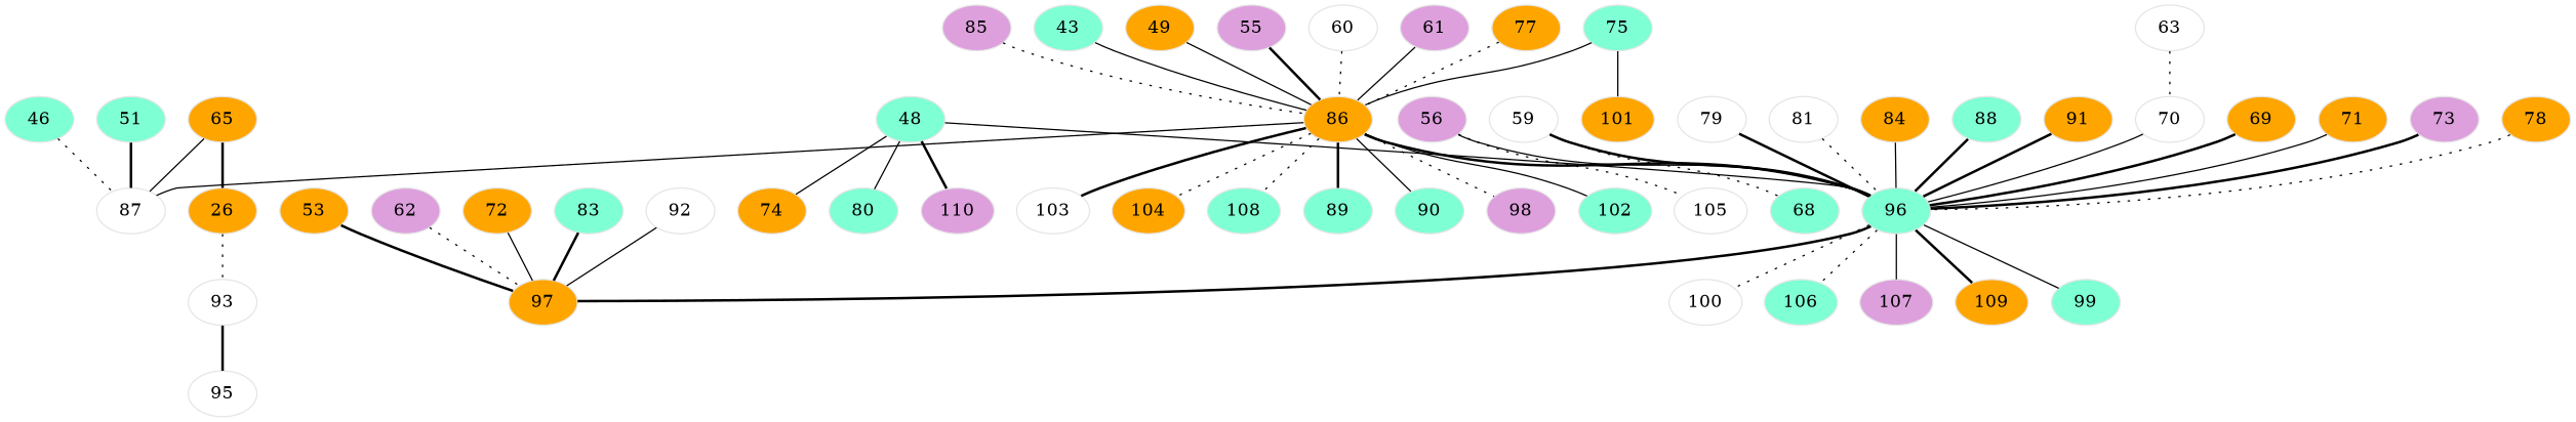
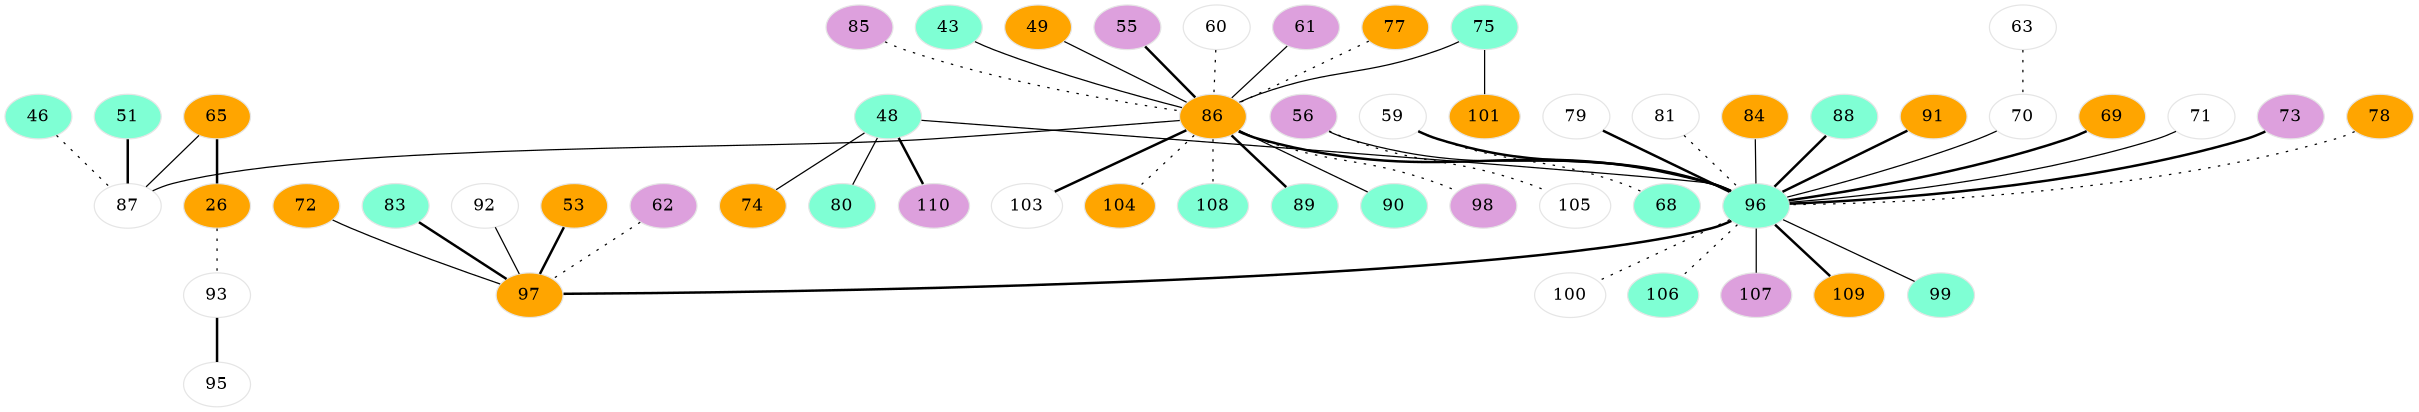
  graph {
    node [color=gray90 fillcolor=orange style=filled]
    edge [style=solid]
    86 [super="+66+82"]
    87 [fillcolor=white super="+11+50+40"]
    96 [fillcolor=aquamarine super="+30+33+36+57+94+54+67+6+37+41"]
    89 [fillcolor=aquamarine]
    90 [fillcolor=aquamarine]
    98 [fillcolor=plum]
-   102 [fillcolor=aquamarine]
    103 [fillcolor=white]
    104 [super="+21+22"]
    108 [fillcolor=aquamarine]
    43 [fillcolor=aquamarine]
    46 [fillcolor=aquamarine]
    48 [fillcolor=aquamarine super="+24+39"]
    74
    80 [fillcolor=aquamarine]
    110 [fillcolor=plum]
    97 [super="+28+42+47"]
    99 [fillcolor=aquamarine]
    100 [fillcolor=white]
    106 [fillcolor=aquamarine]
    107 [fillcolor=plum]
    109
    49
    51 [fillcolor=aquamarine]
    53
    55 [fillcolor=plum]
    56 [fillcolor=plum]
    105 [fillcolor=white]
    59 [fillcolor=white]
    68 [fillcolor=aquamarine]
    60 [fillcolor=white]
    61 [fillcolor=plum]
    62 [fillcolor=plum]
    70 [fillcolor=white super="+58"]
    63 [fillcolor=white]
    65 [super="+25+27"]
    n37 [label=26]
    93 [fillcolor=white]
    69
-   71
+   71 [fillcolor=white]
    72
    73 [fillcolor=plum]
    75 [fillcolor=aquamarine]
    101
    95 [fillcolor=white]
    77
    78
    79 [fillcolor=white]
    81 [fillcolor=white]
    83 [fillcolor=aquamarine]
    84
    85 [fillcolor=plum]
    88 [fillcolor=aquamarine]
    91
    92 [fillcolor=white]
    86 -- 87
    86 -- 96 [style=bold]
    86 -- 89 [style=bold]
    86 -- 90
    86 -- 98 [style=dotted]
-   86 -- 102
    86 -- 103 [style=bold]
    86 -- 104 [style=dotted]
    86 -- 108 [style=dotted]
    96 -- 97 [style=bold]
    96 -- 99
    96 -- 100 [style=dotted]
    96 -- 106 [style=dotted]
    96 -- 107
    96 -- 109 [style=bold]
    43 -- 86
    46 -- 87 [style=dotted]
    48 -- 96
    48 -- 74
    48 -- 80
    48 -- 110 [style=bold]
    49 -- 86
    51 -- 87 [style=bold]
    53 -- 97 [style=bold]
    55 -- 86 [style=bold]
    56 -- 96
    56 -- 105 [style=dotted]
    59 -- 96 [style=bold]
    59 -- 68 [style=dotted]
    60 -- 86 [style=dotted]
    61 -- 86
    62 -- 97 [style=dotted]
    70 -- 96
    63 -- 70 [style=dotted]
    65 -- 87
    65 -- n37 [style=bold]
    n37 -- 93 [style=dotted]
    93 -- 95 [style=bold]
    69 -- 96 [style=bold]
    71 -- 96
    72 -- 97
    73 -- 96 [style=bold]
    75 -- 86
    75 -- 101
    77 -- 86 [style=dotted]
    78 -- 96 [style=dotted]
    79 -- 96 [style=bold]
    81 -- 96 [style=dotted]
    83 -- 97 [style=bold]
    84 -- 96
    85 -- 86 [style=dotted]
    88 -- 96 [style=bold]
    91 -- 96 [style=bold]
    92 -- 97
  }
